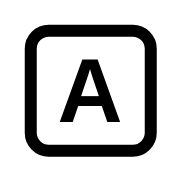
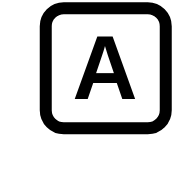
  <mxCell id="0" />
  <mxCell id="1" parent="0" />
- <mxCell id="2" value="A" style="whiteSpace=wrap;html=1;aspect=fixed;rounded=1;strokeWidth=8;fontFamily=Helvetica;fontSize=60;fontStyle=1" vertex="1" parent="1"><mxGeometry x="20" y="20" width="80" height="80" as="geometry" /></mxCell>
+ <mxCell id="2" value="A" style="whiteSpace=wrap;html=1;aspect=fixed;rounded=1;strokeWidth=8;fontFamily=Helvetica;fontSize=60;fontStyle=1" vertex="1" parent="1"><mxGeometry x="30" y="5" width="80" height="80" as="geometry" /></mxCell>
